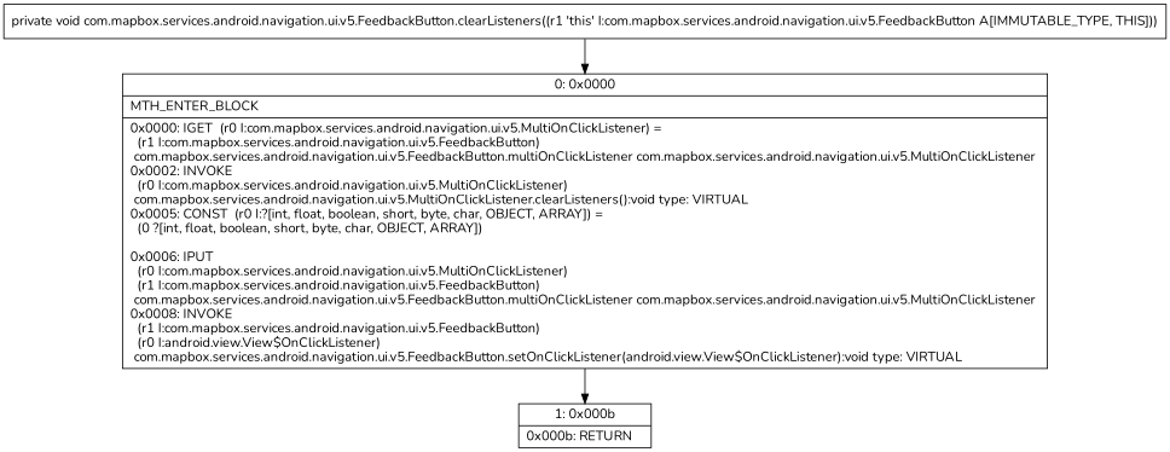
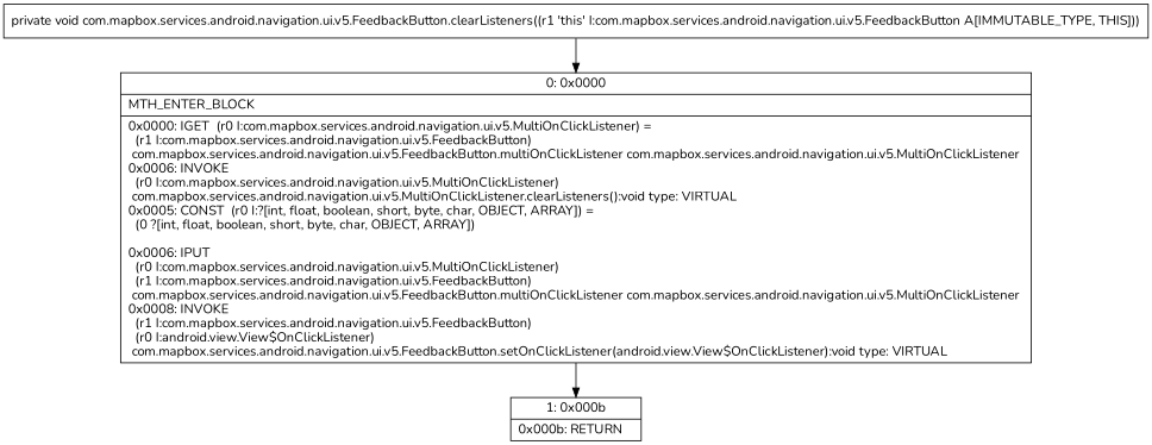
  digraph {
    fontname=Nunito
    node [shape=record fontname=Nunito]
    edge [fontname=Nunito]
-   n1 [label="{0\:\ 0x0000|MTH_ENTER_BLOCK\l|0x0000: IGET  (r0 I:com.mapbox.services.android.navigation.ui.v5.MultiOnClickListener) = \l  (r1 I:com.mapbox.services.android.navigation.ui.v5.FeedbackButton)\l com.mapbox.services.android.navigation.ui.v5.FeedbackButton.multiOnClickListener com.mapbox.services.android.navigation.ui.v5.MultiOnClickListener \l0x0002: INVOKE  \l  (r0 I:com.mapbox.services.android.navigation.ui.v5.MultiOnClickListener)\l com.mapbox.services.android.navigation.ui.v5.MultiOnClickListener.clearListeners():void type: VIRTUAL \l0x0005: CONST  (r0 I:?[int, float, boolean, short, byte, char, OBJECT, ARRAY]) = \l  (0 ?[int, float, boolean, short, byte, char, OBJECT, ARRAY])\l \l0x0006: IPUT  \l  (r0 I:com.mapbox.services.android.navigation.ui.v5.MultiOnClickListener)\l  (r1 I:com.mapbox.services.android.navigation.ui.v5.FeedbackButton)\l com.mapbox.services.android.navigation.ui.v5.FeedbackButton.multiOnClickListener com.mapbox.services.android.navigation.ui.v5.MultiOnClickListener \l0x0008: INVOKE  \l  (r1 I:com.mapbox.services.android.navigation.ui.v5.FeedbackButton)\l  (r0 I:android.view.View$OnClickListener)\l com.mapbox.services.android.navigation.ui.v5.FeedbackButton.setOnClickListener(android.view.View$OnClickListener):void type: VIRTUAL \l}"]
+   n1 [label="{0\:\ 0x0000|MTH_ENTER_BLOCK\l|0x0000: IGET  (r0 I:com.mapbox.services.android.navigation.ui.v5.MultiOnClickListener) = \l  (r1 I:com.mapbox.services.android.navigation.ui.v5.FeedbackButton)\l com.mapbox.services.android.navigation.ui.v5.FeedbackButton.multiOnClickListener com.mapbox.services.android.navigation.ui.v5.MultiOnClickListener \l0x0006: INVOKE  \l  (r0 I:com.mapbox.services.android.navigation.ui.v5.MultiOnClickListener)\l com.mapbox.services.android.navigation.ui.v5.MultiOnClickListener.clearListeners():void type: VIRTUAL \l0x0005: CONST  (r0 I:?[int, float, boolean, short, byte, char, OBJECT, ARRAY]) = \l  (0 ?[int, float, boolean, short, byte, char, OBJECT, ARRAY])\l \l0x0006: IPUT  \l  (r0 I:com.mapbox.services.android.navigation.ui.v5.MultiOnClickListener)\l  (r1 I:com.mapbox.services.android.navigation.ui.v5.FeedbackButton)\l com.mapbox.services.android.navigation.ui.v5.FeedbackButton.multiOnClickListener com.mapbox.services.android.navigation.ui.v5.MultiOnClickListener \l0x0008: INVOKE  \l  (r1 I:com.mapbox.services.android.navigation.ui.v5.FeedbackButton)\l  (r0 I:android.view.View$OnClickListener)\l com.mapbox.services.android.navigation.ui.v5.FeedbackButton.setOnClickListener(android.view.View$OnClickListener):void type: VIRTUAL \l}"]
    n2 [label="{1\:\ 0x000b|0x000b: RETURN   \l}"]
    n3 [label="{private void com.mapbox.services.android.navigation.ui.v5.FeedbackButton.clearListeners((r1 'this' I:com.mapbox.services.android.navigation.ui.v5.FeedbackButton A[IMMUTABLE_TYPE, THIS])) }"]
    n1 -> n2
    n3 -> n1
  }
